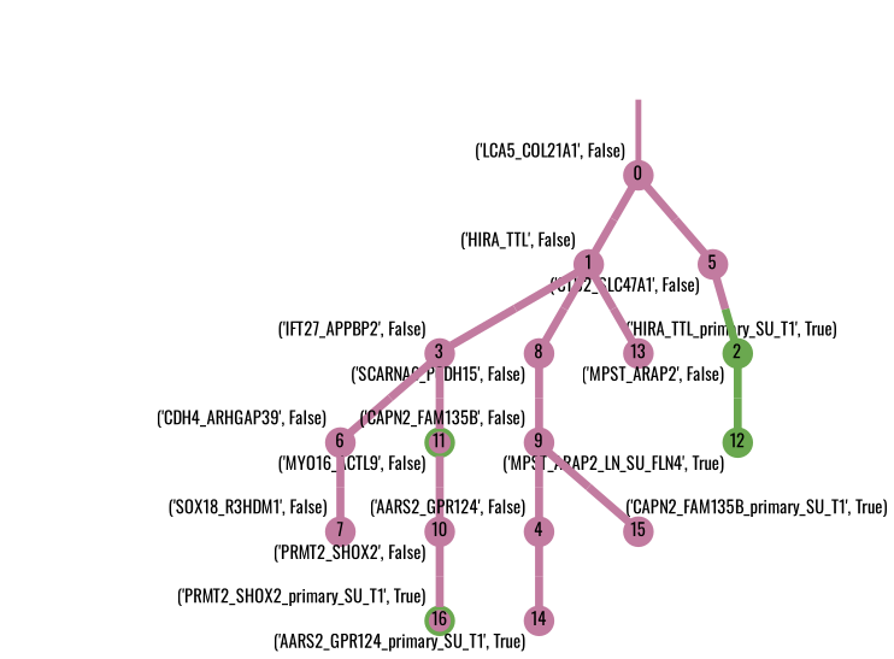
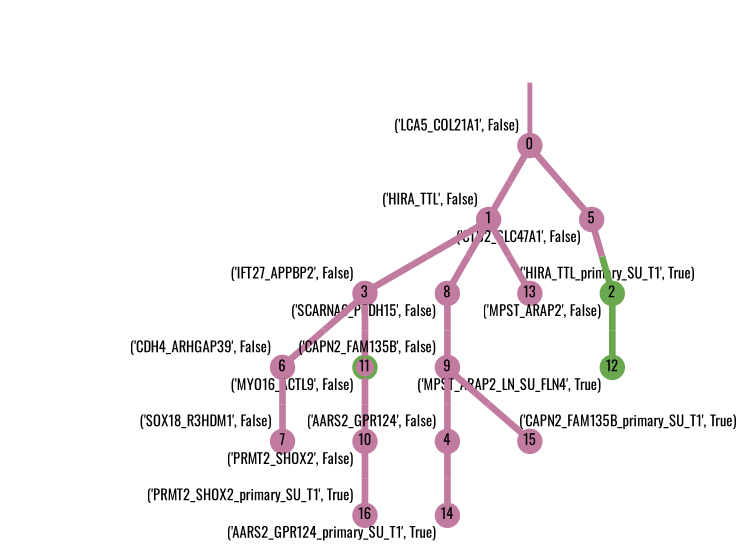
  strict digraph {
    fontname=Oswald
    forcelabels=true
    nodesep=0.7
    rankdir=TB
    ranksep=0.6
    splines=false
    node [color="#c27ba0ff" fillcolor="#c27ba0ff" fixedsize=true fontname=Oswald fontsize="12pt" penwidth=3 shape=circle style=filled xlabel="('LCA5_COL21A1', False)"]
    edge [arrowsize=0 color="#c27ba0ff;0.5:#c27ba0ff" fontname=Oswald minlen=1.0537633895874023 penwidth=5.5 style=solid]
    0 [height=0.25]
    1 [height=0.25 xlabel="('HIRA_TTL', False)"]
    5 [height=0.25 xlabel="('CTU2_SLC47A1', False)"]
    3 [height=0.25 xlabel="('IFT27_APPBP2', False)"]
    8 [height=0.25 xlabel="('SCARNA6_PCDH15', False)"]
    13 [height=0.25 xlabel="('HIRA_TTL_primary_SU_T1', True)"]
    2 [color="#6aa84fff" fillcolor="#6aa84fff" height=0.25 xlabel="('MPST_ARAP2', False)"]
    6 [height=0.25 xlabel="('CDH4_ARHGAP39', False)"]
    11 [color="#6aa84fff" height=0.25 xlabel="('MYO16_ACTL9', False)"]
    9 [height=0.25 xlabel="('CAPN2_FAM135B', False)"]
    12 [color="#6aa84fff" fillcolor="#6aa84fff" height=0.25 xlabel="('MPST_ARAP2_LN_SU_FLN4', True)"]
    7 [height=0.25 xlabel="('SOX18_R3HDM1', False)"]
    10 [height=0.25 xlabel="('PRMT2_SHOX2', False)"]
-   16 [color="#6aa84fff" height=0.25 xlabel="('PRMT2_SHOX2_primary_SU_T1', True)"]
+   16 [height=0.25 xlabel="('PRMT2_SHOX2_primary_SU_T1', True)"]
    4 [height=0.25 xlabel="('AARS2_GPR124', False)"]
    15 [height=0.25 xlabel="('CAPN2_FAM135B_primary_SU_T1', True)"]
    14 [height=0.25 xlabel="('AARS2_GPR124_primary_SU_T1', True)"]
    normal [style=invis color="" fillcolor="" fixedsize="" fontsize="" shape=""]
    0 -> 1 [minlen=1.0]
    0 -> 5 [minlen=1.0]
    1 -> 3 [minlen=1.0]
    1 -> 8 [minlen=1.0]
    1 -> 13
    5 -> 2 [color="#c27ba0ff;0.5:#6aa84fff" minlen=1.9247312545776367]
    3 -> 6 [minlen=1.2150537967681885]
    3 -> 11 [minlen=1.1075268983840942]
    8 -> 9 [minlen=1.1505376100540161]
    2 -> 12 [color="#6aa84fff;0.5:#6aa84fff"]
    6 -> 7 [minlen=1.1935484409332275]
    11 -> 10 [minlen=1.1505376100540161]
    9 -> 4 [minlen=1.2580645084381104]
    9 -> 15
    10 -> 16
    4 -> 14
    normal -> 0 [color="#c27ba0ff" penwidth=4 minlen=""]
  }
